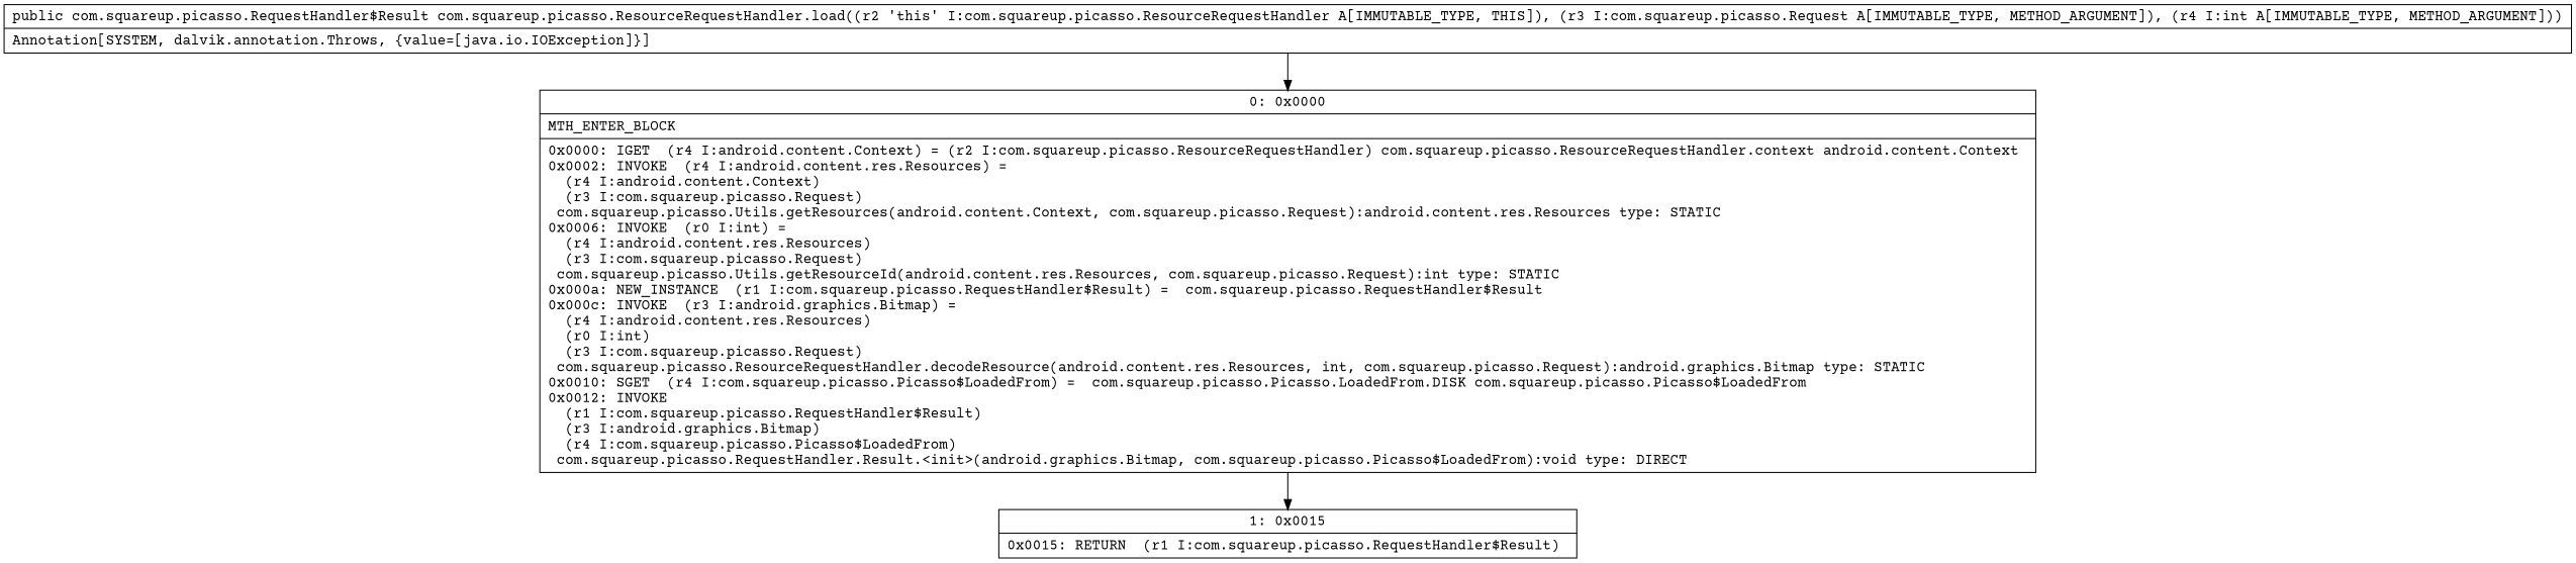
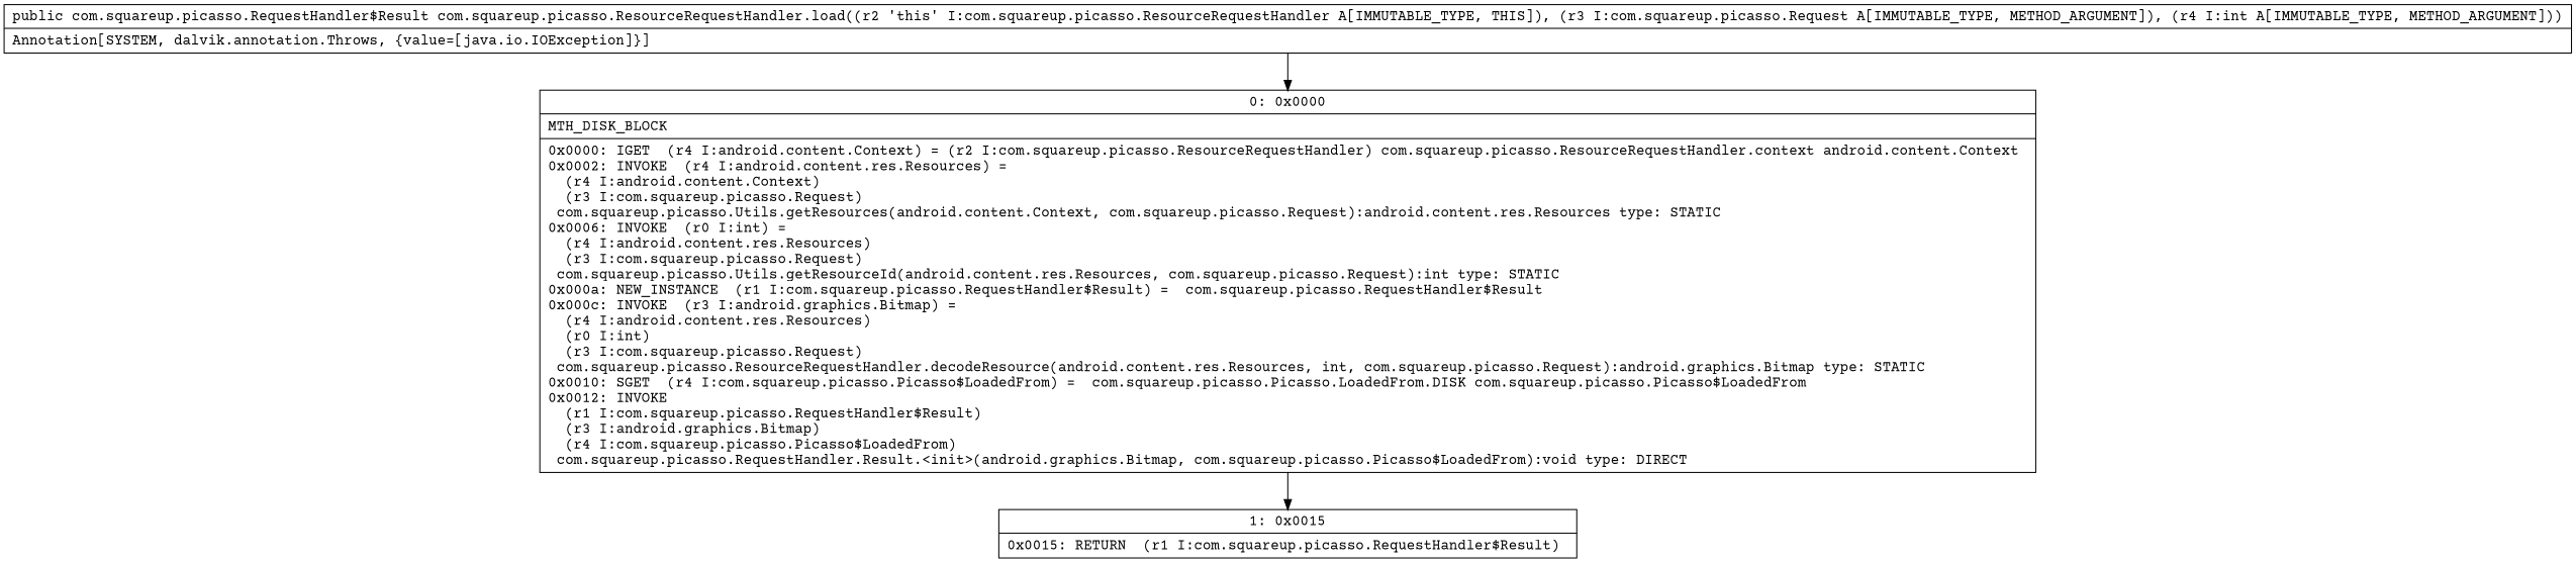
  digraph {
    fontname="Courier Prime"
    node [shape=record fontname="Courier Prime"]
    edge [fontname="Courier Prime"]
-   n1 [label="{0\:\ 0x0000|MTH_ENTER_BLOCK\l|0x0000: IGET  (r4 I:android.content.Context) = (r2 I:com.squareup.picasso.ResourceRequestHandler) com.squareup.picasso.ResourceRequestHandler.context android.content.Context \l0x0002: INVOKE  (r4 I:android.content.res.Resources) = \l  (r4 I:android.content.Context)\l  (r3 I:com.squareup.picasso.Request)\l com.squareup.picasso.Utils.getResources(android.content.Context, com.squareup.picasso.Request):android.content.res.Resources type: STATIC \l0x0006: INVOKE  (r0 I:int) = \l  (r4 I:android.content.res.Resources)\l  (r3 I:com.squareup.picasso.Request)\l com.squareup.picasso.Utils.getResourceId(android.content.res.Resources, com.squareup.picasso.Request):int type: STATIC \l0x000a: NEW_INSTANCE  (r1 I:com.squareup.picasso.RequestHandler$Result) =  com.squareup.picasso.RequestHandler$Result \l0x000c: INVOKE  (r3 I:android.graphics.Bitmap) = \l  (r4 I:android.content.res.Resources)\l  (r0 I:int)\l  (r3 I:com.squareup.picasso.Request)\l com.squareup.picasso.ResourceRequestHandler.decodeResource(android.content.res.Resources, int, com.squareup.picasso.Request):android.graphics.Bitmap type: STATIC \l0x0010: SGET  (r4 I:com.squareup.picasso.Picasso$LoadedFrom) =  com.squareup.picasso.Picasso.LoadedFrom.DISK com.squareup.picasso.Picasso$LoadedFrom \l0x0012: INVOKE  \l  (r1 I:com.squareup.picasso.RequestHandler$Result)\l  (r3 I:android.graphics.Bitmap)\l  (r4 I:com.squareup.picasso.Picasso$LoadedFrom)\l com.squareup.picasso.RequestHandler.Result.\<init\>(android.graphics.Bitmap, com.squareup.picasso.Picasso$LoadedFrom):void type: DIRECT \l}"]
+   n1 [label="{0\:\ 0x0000|MTH_DISK_BLOCK\l|0x0000: IGET  (r4 I:android.content.Context) = (r2 I:com.squareup.picasso.ResourceRequestHandler) com.squareup.picasso.ResourceRequestHandler.context android.content.Context \l0x0002: INVOKE  (r4 I:android.content.res.Resources) = \l  (r4 I:android.content.Context)\l  (r3 I:com.squareup.picasso.Request)\l com.squareup.picasso.Utils.getResources(android.content.Context, com.squareup.picasso.Request):android.content.res.Resources type: STATIC \l0x0006: INVOKE  (r0 I:int) = \l  (r4 I:android.content.res.Resources)\l  (r3 I:com.squareup.picasso.Request)\l com.squareup.picasso.Utils.getResourceId(android.content.res.Resources, com.squareup.picasso.Request):int type: STATIC \l0x000a: NEW_INSTANCE  (r1 I:com.squareup.picasso.RequestHandler$Result) =  com.squareup.picasso.RequestHandler$Result \l0x000c: INVOKE  (r3 I:android.graphics.Bitmap) = \l  (r4 I:android.content.res.Resources)\l  (r0 I:int)\l  (r3 I:com.squareup.picasso.Request)\l com.squareup.picasso.ResourceRequestHandler.decodeResource(android.content.res.Resources, int, com.squareup.picasso.Request):android.graphics.Bitmap type: STATIC \l0x0010: SGET  (r4 I:com.squareup.picasso.Picasso$LoadedFrom) =  com.squareup.picasso.Picasso.LoadedFrom.DISK com.squareup.picasso.Picasso$LoadedFrom \l0x0012: INVOKE  \l  (r1 I:com.squareup.picasso.RequestHandler$Result)\l  (r3 I:android.graphics.Bitmap)\l  (r4 I:com.squareup.picasso.Picasso$LoadedFrom)\l com.squareup.picasso.RequestHandler.Result.\<init\>(android.graphics.Bitmap, com.squareup.picasso.Picasso$LoadedFrom):void type: DIRECT \l}"]
    n2 [label="{1\:\ 0x0015|0x0015: RETURN  (r1 I:com.squareup.picasso.RequestHandler$Result) \l}"]
    n3 [label="{public com.squareup.picasso.RequestHandler$Result com.squareup.picasso.ResourceRequestHandler.load((r2 'this' I:com.squareup.picasso.ResourceRequestHandler A[IMMUTABLE_TYPE, THIS]), (r3 I:com.squareup.picasso.Request A[IMMUTABLE_TYPE, METHOD_ARGUMENT]), (r4 I:int A[IMMUTABLE_TYPE, METHOD_ARGUMENT]))  | Annotation[SYSTEM, dalvik.annotation.Throws, \{value=[java.io.IOException]\}]\l}"]
    n1 -> n2
    n3 -> n1
  }
